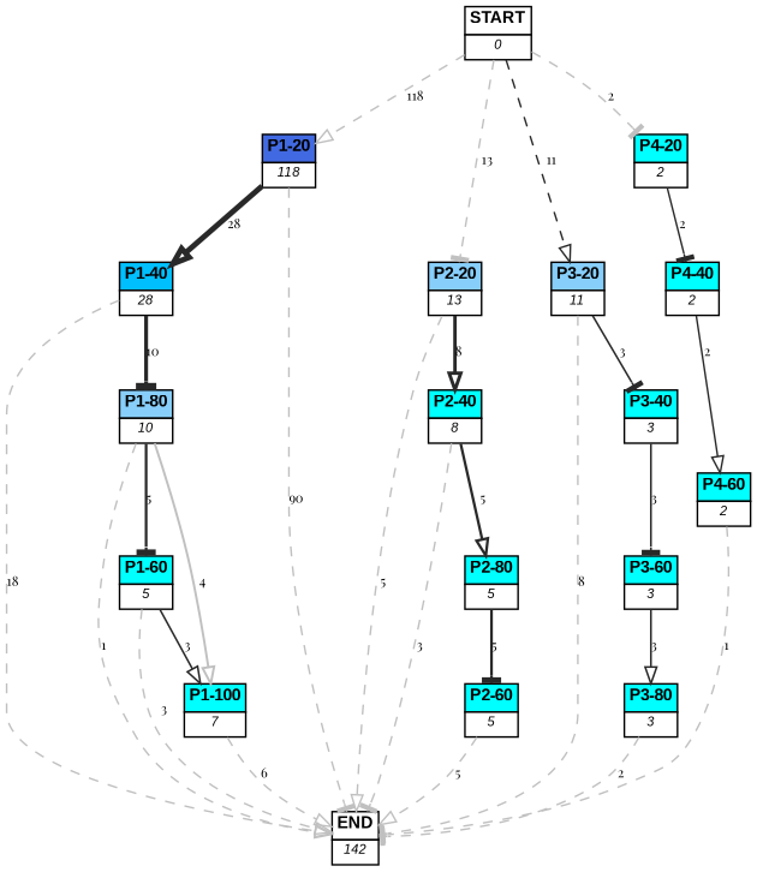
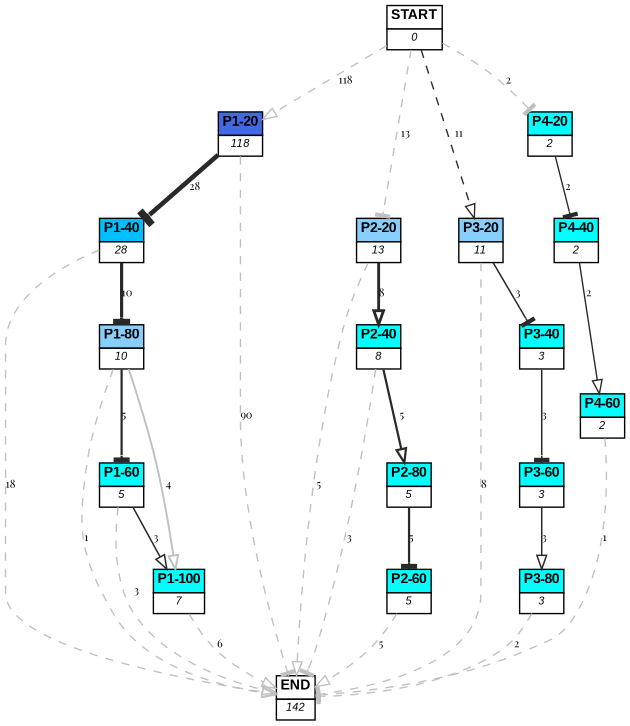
  digraph {
    fontname="Playfair Display"
    node [fontname="Playfair Display" shape=plain]
    edge [arrowhead=tee color=grey fontname="Playfair Display" fontsize=8 labelfloat=false style=dashed]
    n1 [label=<<table border="0" cellborder="1" cellspacing="0"><tr><td bgcolor="royalblue"><FONT face="Arial" POINT-SIZE="10"><b>P1-20</b></FONT></td></tr><tr><td bgcolor="white"><FONT face="Arial" POINT-SIZE="8"><i>118</i></FONT></td></tr></table>>]
    n2 [label=<<table border="0" cellborder="1" cellspacing="0"><tr><td bgcolor="deepskyblue"><FONT face="Arial" POINT-SIZE="10"><b>P1-40</b></FONT></td></tr><tr><td bgcolor="white"><FONT face="Arial" POINT-SIZE="8"><i>28</i></FONT></td></tr></table>>]
    n3 [label=<<table border="0" cellborder="1" cellspacing="0"><tr><td bgcolor="white"><FONT face="Arial" POINT-SIZE="10"><b>END</b></FONT></td></tr><tr><td bgcolor="white"><FONT face="Arial" POINT-SIZE="8"><i>142</i></FONT></td></tr></table>>]
    n4 [label=<<table border="0" cellborder="1" cellspacing="0"><tr><td bgcolor="lightskyblue"><FONT face="Arial" POINT-SIZE="10"><b>P1-80</b></FONT></td></tr><tr><td bgcolor="white"><FONT face="Arial" POINT-SIZE="8"><i>10</i></FONT></td></tr></table>>]
    n5 [label=<<table border="0" cellborder="1" cellspacing="0"><tr><td bgcolor="aqua"><FONT face="Arial" POINT-SIZE="10"><b>P1-60</b></FONT></td></tr><tr><td bgcolor="white"><FONT face="Arial" POINT-SIZE="8"><i>5</i></FONT></td></tr></table>>]
    n6 [label=<<table border="0" cellborder="1" cellspacing="0"><tr><td bgcolor="aqua"><FONT face="Arial" POINT-SIZE="10"><b>P1-100</b></FONT></td></tr><tr><td bgcolor="white"><FONT face="Arial" POINT-SIZE="8"><i>7</i></FONT></td></tr></table>>]
    n7 [label=<<table border="0" cellborder="1" cellspacing="0"><tr><td bgcolor="lightskyblue"><FONT face="Arial" POINT-SIZE="10"><b>P2-20</b></FONT></td></tr><tr><td bgcolor="white"><FONT face="Arial" POINT-SIZE="8"><i>13</i></FONT></td></tr></table>>]
    n8 [label=<<table border="0" cellborder="1" cellspacing="0"><tr><td bgcolor="aqua"><FONT face="Arial" POINT-SIZE="10"><b>P2-40</b></FONT></td></tr><tr><td bgcolor="white"><FONT face="Arial" POINT-SIZE="8"><i>8</i></FONT></td></tr></table>>]
    n9 [label=<<table border="0" cellborder="1" cellspacing="0"><tr><td bgcolor="aqua"><FONT face="Arial" POINT-SIZE="10"><b>P2-80</b></FONT></td></tr><tr><td bgcolor="white"><FONT face="Arial" POINT-SIZE="8"><i>5</i></FONT></td></tr></table>>]
    n10 [label=<<table border="0" cellborder="1" cellspacing="0"><tr><td bgcolor="aqua"><FONT face="Arial" POINT-SIZE="10"><b>P2-60</b></FONT></td></tr><tr><td bgcolor="white"><FONT face="Arial" POINT-SIZE="8"><i>5</i></FONT></td></tr></table>>]
    n11 [label=<<table border="0" cellborder="1" cellspacing="0"><tr><td bgcolor="lightskyblue"><FONT face="Arial" POINT-SIZE="10"><b>P3-20</b></FONT></td></tr><tr><td bgcolor="white"><FONT face="Arial" POINT-SIZE="8"><i>11</i></FONT></td></tr></table>>]
    n12 [label=<<table border="0" cellborder="1" cellspacing="0"><tr><td bgcolor="aqua"><FONT face="Arial" POINT-SIZE="10"><b>P3-40</b></FONT></td></tr><tr><td bgcolor="white"><FONT face="Arial" POINT-SIZE="8"><i>3</i></FONT></td></tr></table>>]
    n13 [label=<<table border="0" cellborder="1" cellspacing="0"><tr><td bgcolor="aqua"><FONT face="Arial" POINT-SIZE="10"><b>P3-60</b></FONT></td></tr><tr><td bgcolor="white"><FONT face="Arial" POINT-SIZE="8"><i>3</i></FONT></td></tr></table>>]
    n14 [label=<<table border="0" cellborder="1" cellspacing="0"><tr><td bgcolor="aqua"><FONT face="Arial" POINT-SIZE="10"><b>P3-80</b></FONT></td></tr><tr><td bgcolor="white"><FONT face="Arial" POINT-SIZE="8"><i>3</i></FONT></td></tr></table>>]
    n15 [label=<<table border="0" cellborder="1" cellspacing="0"><tr><td bgcolor="aqua"><FONT face="Arial" POINT-SIZE="10"><b>P4-20</b></FONT></td></tr><tr><td bgcolor="white"><FONT face="Arial" POINT-SIZE="8"><i>2</i></FONT></td></tr></table>>]
    n16 [label=<<table border="0" cellborder="1" cellspacing="0"><tr><td bgcolor="aqua"><FONT face="Arial" POINT-SIZE="10"><b>P4-40</b></FONT></td></tr><tr><td bgcolor="white"><FONT face="Arial" POINT-SIZE="8"><i>2</i></FONT></td></tr></table>>]
    n17 [label=<<table border="0" cellborder="1" cellspacing="0"><tr><td bgcolor="aqua"><FONT face="Arial" POINT-SIZE="10"><b>P4-60</b></FONT></td></tr><tr><td bgcolor="white"><FONT face="Arial" POINT-SIZE="8"><i>2</i></FONT></td></tr></table>>]
    n18 [label=<<table border="0" cellborder="1" cellspacing="0"><tr><td bgcolor="white"><FONT face="Arial" POINT-SIZE="10"><b>START</b></FONT></td></tr><tr><td bgcolor="white"><FONT face="Arial" POINT-SIZE="8"><i>0</i></FONT></td></tr></table>>]
-   n1 -> n2 [arrowhead=onormal color=grey16 label=28 penwidth=3.332204510175204 style=""]
+   n1 -> n2 [color=grey16 label=28 penwidth=3.332204510175204 style=""]
    n1 -> n3 [label=90]
    n2 -> n3 [arrowhead=onormal label=18]
    n2 -> n4 [color=grey16 label=10 penwidth=2.302585092994046 style=""]
    n4 -> n3 [arrowhead=onormal label=1]
    n4 -> n5 [color=grey16 label=5 penwidth=1.6094379124341003 style=""]
    n4 -> n6 [arrowhead=onormal label=4 penwidth=1.3862943611198906 style=""]
    n5 -> n3 [arrowhead=onormal label=3]
    n5 -> n6 [arrowhead=onormal color=grey16 label=3 penwidth=1.0986122886681098 style=""]
    n6 -> n3 [arrowhead=onormal label=6]
    n7 -> n3 [arrowhead=onormal label=5]
    n7 -> n8 [arrowhead=onormal color=grey16 label=8 penwidth=2.0794415416798357 style=""]
    n8 -> n3 [label=3]
    n8 -> n9 [arrowhead=onormal color=grey16 label=5 penwidth=1.6094379124341003 style=""]
    n9 -> n10 [color=grey16 label=5 penwidth=1.6094379124341003 style=""]
    n10 -> n3 [arrowhead=onormal label=5]
    n11 -> n3 [label=8]
    n11 -> n12 [color=grey16 label=3 penwidth=1.0986122886681098 style=""]
    n12 -> n13 [color=grey16 label=3 penwidth=1.0986122886681098 style=""]
    n13 -> n14 [arrowhead=onormal color=grey16 label=3 penwidth=1.0986122886681098 style=""]
    n14 -> n3 [label=2]
    n15 -> n16 [color=grey16 label=2 penwidth=1 style=""]
    n16 -> n17 [arrowhead=onormal color=grey16 label=2 penwidth=1 style=""]
    n17 -> n3 [label=1]
    n18 -> n1 [arrowhead=onormal label=118]
    n18 -> n7 [label=13]
    n18 -> n11 [arrowhead=onormal color=grey16 label=11]
    n18 -> n15 [label=2]
  }
